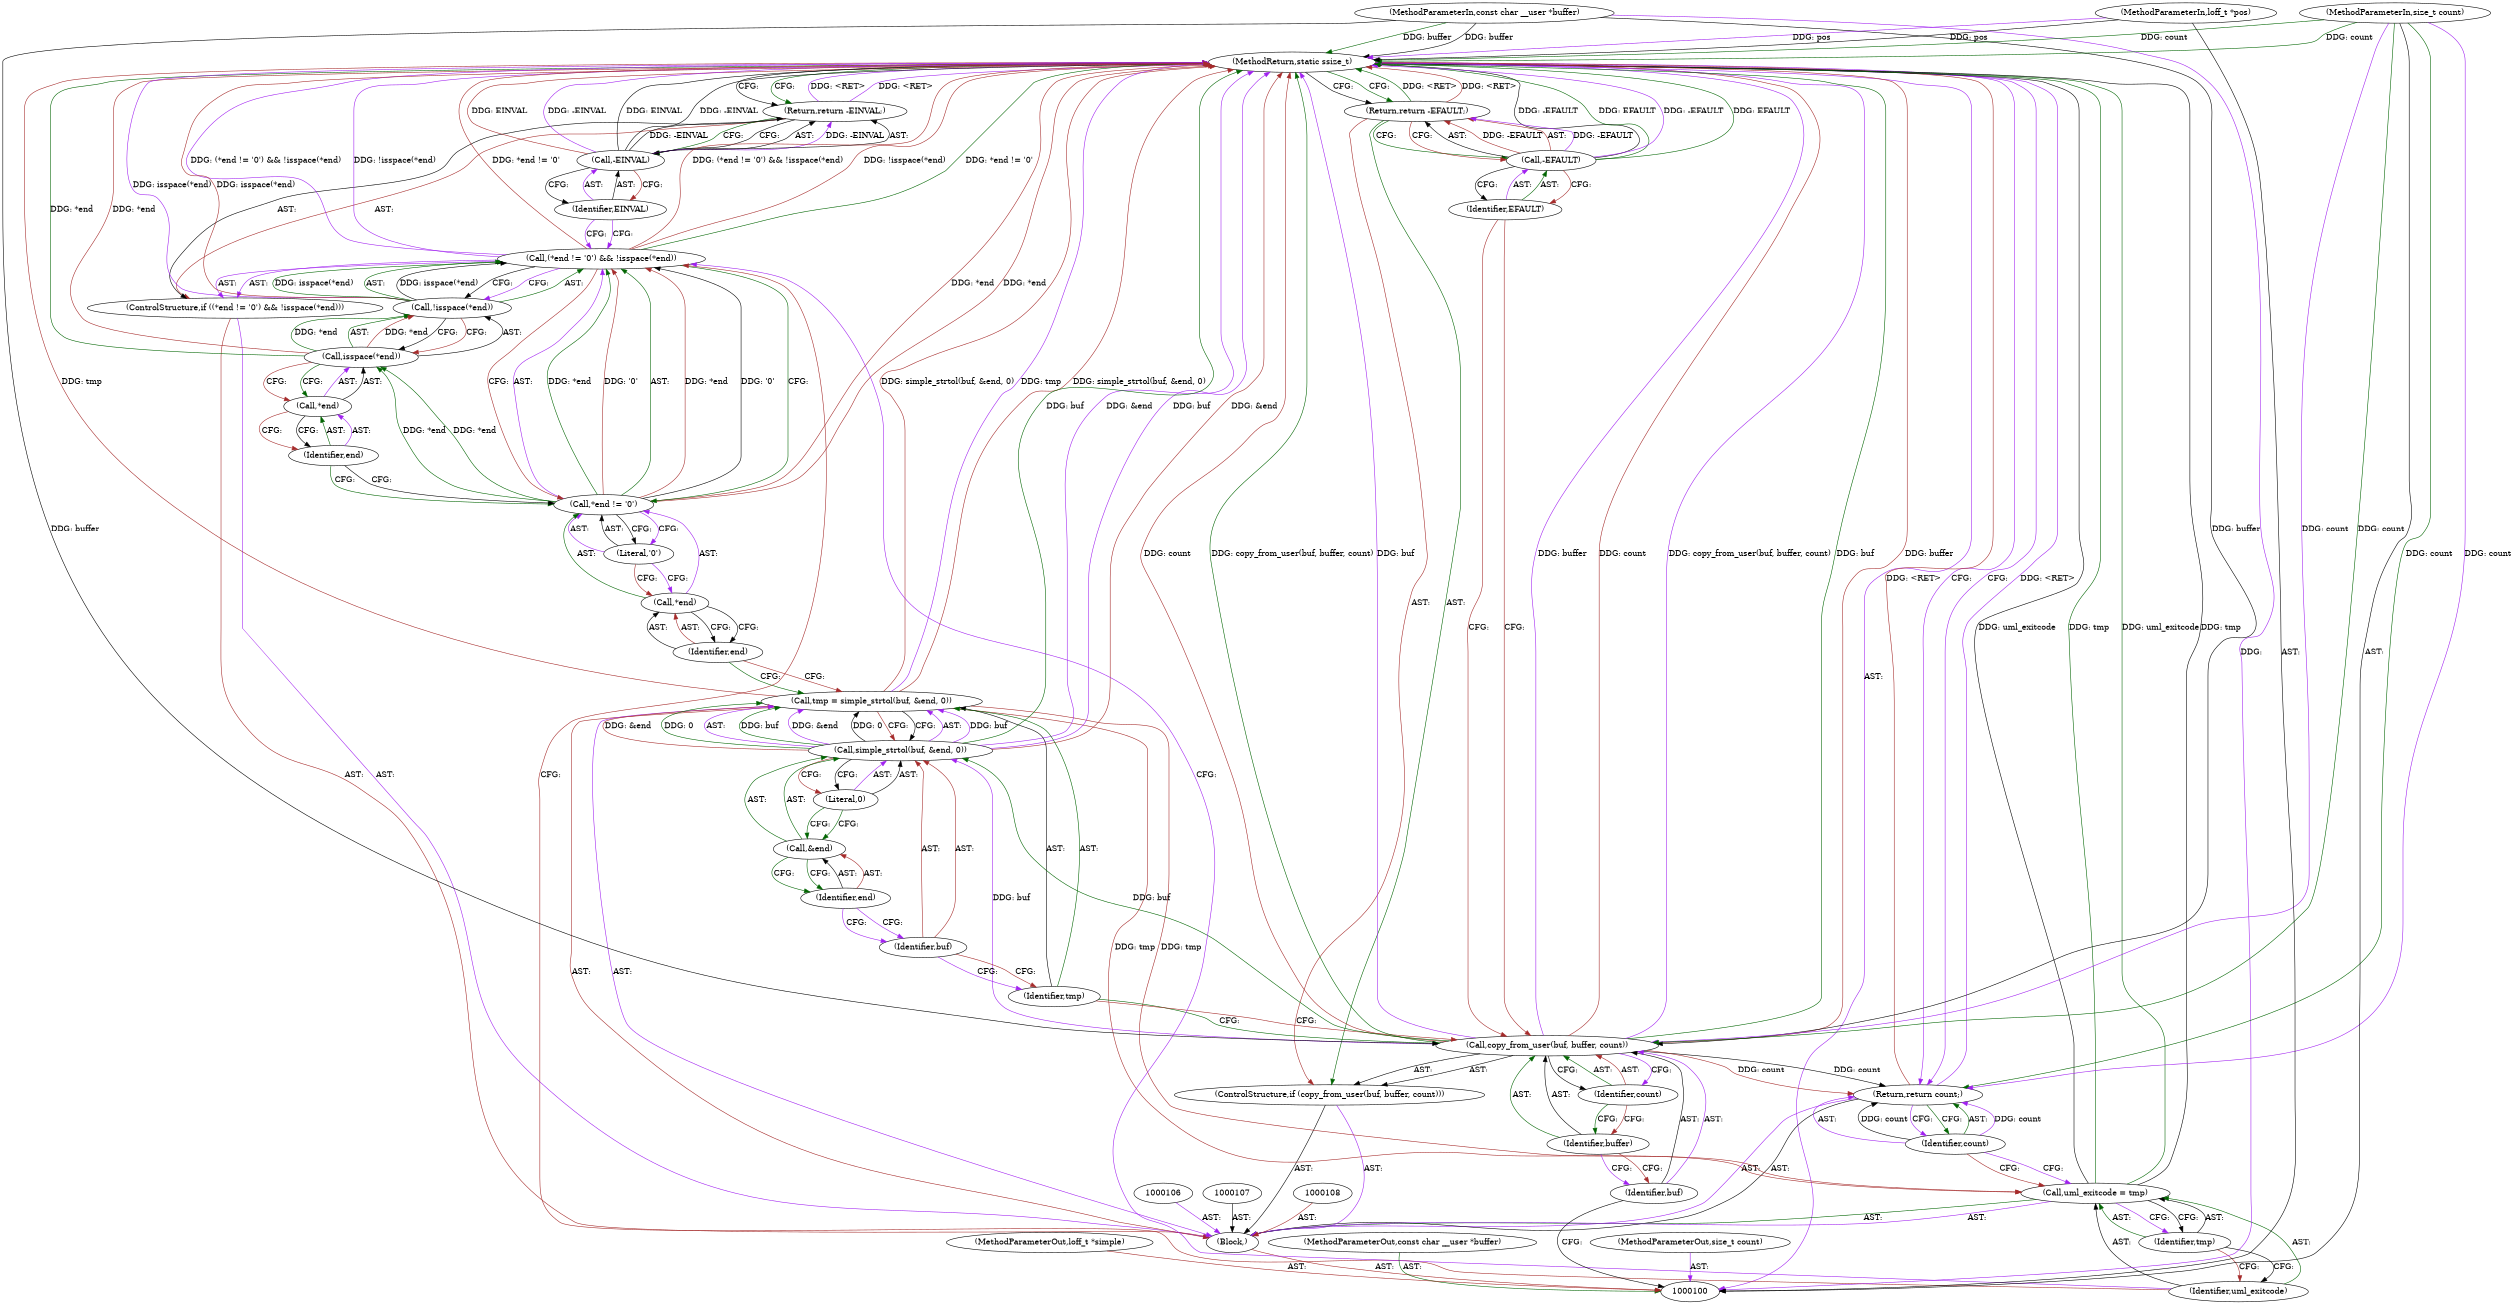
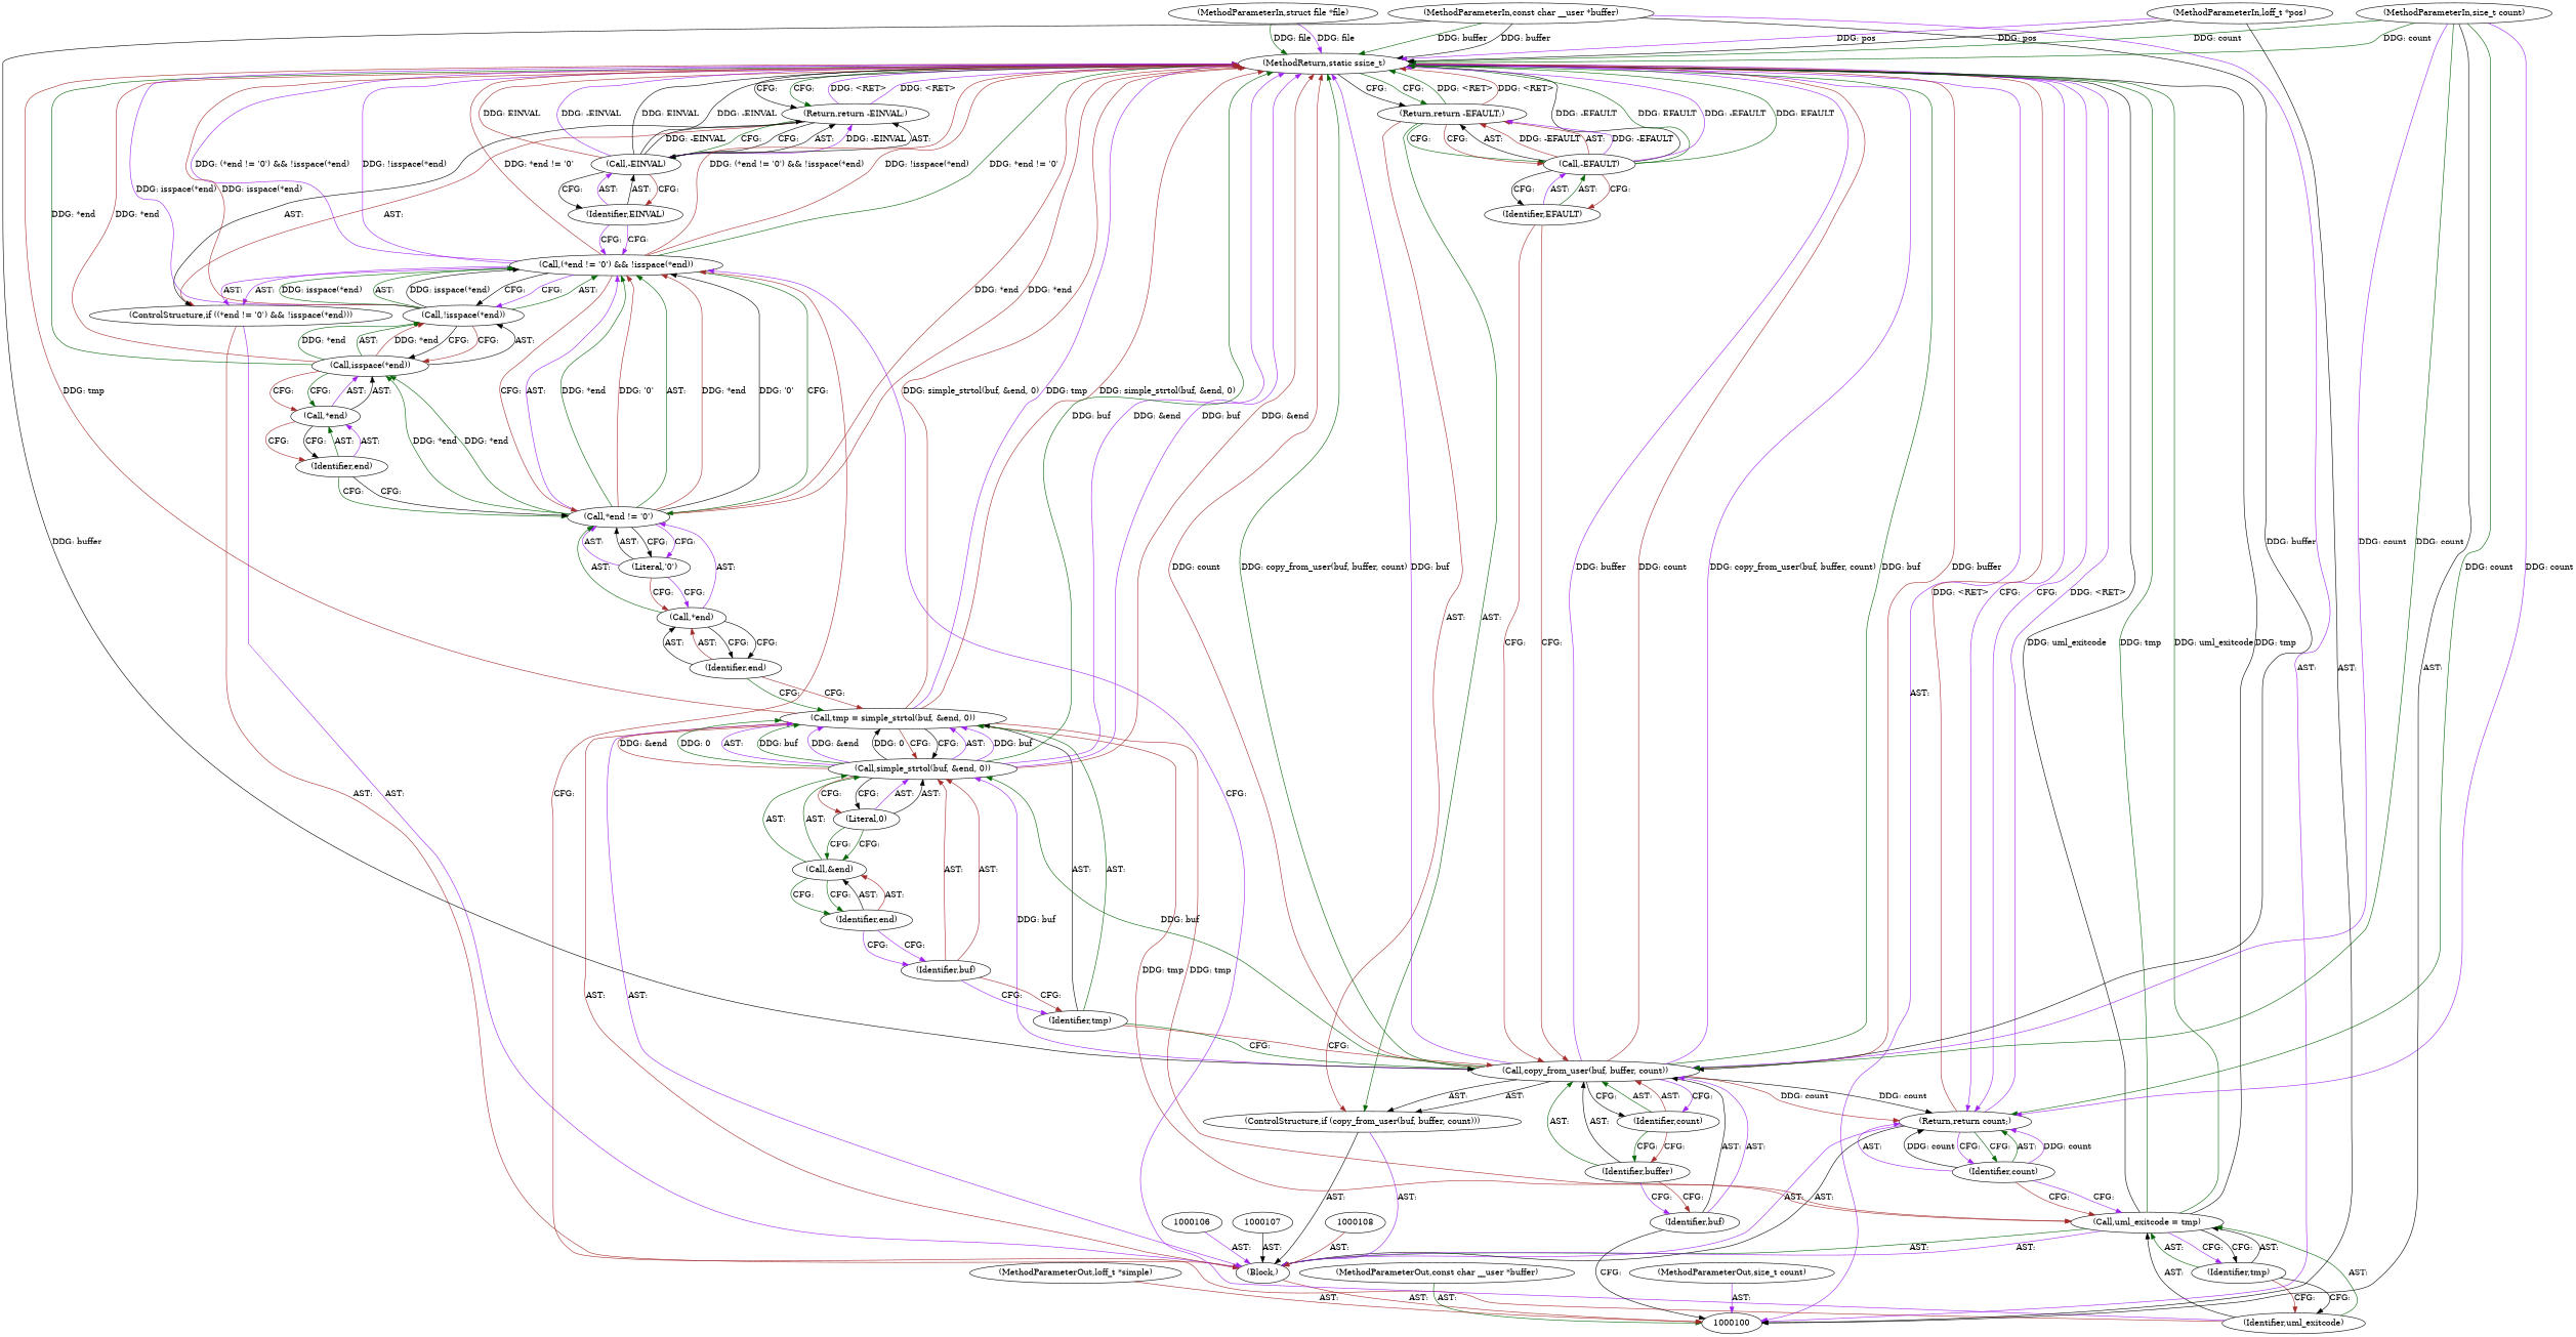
  digraph {
    edge [color=purple]
    n1 [label="(MethodReturn,static ssize_t)"]
    n2 [label="(Return,return -EINVAL;)"]
    n3 [label="(Return,return count;)"]
    n4 [label="(Return,return -EFAULT;)"]
    1000100
    n6 [label="(ControlStructure,if ((*end != '\0') && !isspace(*end)))"]
    n7 [label="(Call,-EINVAL)"]
    n8 [label="(Block,)"]
    n9 [label="(Identifier,count)"]
    n10 [label="(ControlStructure,if (copy_from_user(buf, buffer, count)))"]
    n11 [label="(Call,-EFAULT)"]
+   n12 [label="(MethodParameterIn,struct file *file)"]
    n13 [label="(Call,tmp = simple_strtol(buf, &end, 0))"]
    n14 [label="(Call,simple_strtol(buf, &end, 0))"]
    n15 [label="(Call,uml_exitcode = tmp)"]
    n16 [label="(Literal,0)"]
    n17 [label="(Identifier,tmp)"]
    n18 [label="(Identifier,tmp)"]
    n19 [label="(Call,copy_from_user(buf, buffer, count))"]
    n20 [label="(Identifier,count)"]
    n21 [label="(Identifier,buf)"]
    n22 [label="(Call,&end)"]
    n23 [label="(Identifier,end)"]
    n24 [label="(Literal,'\0')"]
    n25 [label="(Call,*end != '\0')"]
    n26 [label="(Call,*end)"]
    n27 [label="(Call,isspace(*end))"]
    n28 [label="(Call,(*end != '\0') && !isspace(*end))"]
    n29 [label="(Identifier,end)"]
    n30 [label="(Call,!isspace(*end))"]
    n31 [label="(Call,*end)"]
    n32 [label="(Identifier,end)"]
    n33 [label="(Identifier,EINVAL)"]
    n34 [label="(Identifier,uml_exitcode)"]
    n35 [label="(MethodParameterIn,const char __user *buffer)"]
    n36 [label="(MethodParameterOut,const char __user *buffer)"]
    n37 [label="(MethodParameterIn,size_t count)"]
    n38 [label="(MethodParameterOut,size_t count)"]
    n39 [label="(MethodParameterIn,loff_t *pos)"]
    n40 [label="(MethodParameterOut,loff_t *simple)"]
    n41 [label="(Identifier,buf)"]
    n42 [label="(Identifier,buffer)"]
    n43 [label="(Identifier,EFAULT)"]
    1000106
    1000107
    1000108
    n1 -> n2 [color=black label="CFG: "]
    n1 -> n2 [color=darkgreen label="CFG: "]
    n1 -> n3 [label="CFG: "]
    n1 -> n3 [label="CFG: "]
    n1 -> n4 [color=black label="CFG: "]
    n1 -> n4 [color=darkgreen label="CFG: "]
    n1 -> 1000100 [label="AST: "]
    n2 -> n1 [label="DDG: <RET>"]
    n2 -> n1 [label="DDG: <RET>"]
    n2 -> n6 [color=brown label="AST: "]
    n2 -> n6 [color=black label="AST: "]
    n2 -> n7 [color=darkgreen label="CFG: "]
    n2 -> n7 [color=black label="CFG: "]
    n3 -> n1 [label="DDG: <RET>"]
    n3 -> n1 [color=brown label="DDG: <RET>"]
    n3 -> n8 [label="AST: "]
    n3 -> n8 [color=black label="AST: "]
    n3 -> n9 [label="CFG: "]
    n3 -> n9 [color=darkgreen label="CFG: "]
    n4 -> n1 [color=darkgreen label="DDG: <RET>"]
    n4 -> n1 [color=brown label="DDG: <RET>"]
    n4 -> n10 [color=brown label="AST: "]
    n4 -> n10 [color=darkgreen label="AST: "]
    n4 -> n11 [color=darkgreen label="CFG: "]
    n4 -> n11 [color=brown label="CFG: "]
    n6 -> n8 [color=brown label="AST: "]
    n6 -> n8 [label="AST: "]
    n7 -> n1 [color=brown label="DDG: EINVAL"]
    n7 -> n1 [label="DDG: -EINVAL"]
    n7 -> n1 [color=black label="DDG: EINVAL"]
    n7 -> n1 [color=black label="DDG: -EINVAL"]
    n7 -> n2 [color=black label="AST: "]
    n7 -> n2 [label="DDG: -EINVAL"]
    n7 -> n2 [color=black label="AST: "]
    n7 -> n2 [color=black label="DDG: -EINVAL"]
    n7 -> n33 [color=brown label="CFG: "]
    n7 -> n33 [color=black label="CFG: "]
    n8 -> 1000100 [color=brown label="AST: "]
    n9 -> n3 [color=darkgreen label="AST: "]
    n9 -> n3 [label="DDG: count"]
    n9 -> n3 [label="AST: "]
    n9 -> n3 [color=black label="DDG: count"]
    n9 -> n15 [color=brown label="CFG: "]
    n9 -> n15 [label="CFG: "]
    n10 -> n8 [color=black label="AST: "]
    n10 -> n8 [label="AST: "]
    n11 -> n1 [color=black label="DDG: -EFAULT"]
    n11 -> n1 [color=darkgreen label="DDG: EFAULT"]
    n11 -> n1 [label="DDG: -EFAULT"]
    n11 -> n1 [color=darkgreen label="DDG: EFAULT"]
    n11 -> n4 [color=black label="AST: "]
    n11 -> n4 [color=brown label="DDG: -EFAULT"]
    n11 -> n4 [color=brown label="AST: "]
    n11 -> n4 [label="DDG: -EFAULT"]
    n11 -> n43 [color=brown label="CFG: "]
    n11 -> n43 [color=black label="CFG: "]
+   n12 -> n1 [color=darkgreen label="DDG: file"]
+   n12 -> n1 [label="DDG: file"]
    n13 -> n1 [color=brown label="DDG: tmp"]
    n13 -> n1 [color=brown label="DDG: simple_strtol(buf, &end, 0)"]
    n13 -> n1 [label="DDG: tmp"]
    n13 -> n1 [color=brown label="DDG: simple_strtol(buf, &end, 0)"]
    n13 -> n8 [color=brown label="AST: "]
    n13 -> n8 [label="AST: "]
    n13 -> n14 [color=brown label="CFG: "]
    n13 -> n14 [color=black label="CFG: "]
    n13 -> n15 [color=brown label="DDG: tmp"]
    n13 -> n15 [color=brown label="DDG: tmp"]
    n14 -> n1 [label="DDG: &end"]
    n14 -> n1 [label="DDG: buf"]
    n14 -> n1 [color=brown label="DDG: &end"]
    n14 -> n1 [color=darkgreen label="DDG: buf"]
    n14 -> n13 [label="AST: "]
    n14 -> n13 [label="DDG: buf"]
    n14 -> n13 [color=brown label="DDG: &end"]
    n14 -> n13 [color=darkgreen label="DDG: 0"]
    n14 -> n13 [label="AST: "]
    n14 -> n13 [color=darkgreen label="DDG: buf"]
    n14 -> n13 [label="DDG: &end"]
    n14 -> n13 [color=black label="DDG: 0"]
    n14 -> n16 [color=brown label="CFG: "]
    n14 -> n16 [color=black label="CFG: "]
    n15 -> n1 [color=black label="DDG: uml_exitcode"]
    n15 -> n1 [color=darkgreen label="DDG: tmp"]
    n15 -> n1 [color=darkgreen label="DDG: uml_exitcode"]
    n15 -> n1 [color=black label="DDG: tmp"]
    n15 -> n8 [color=darkgreen label="AST: "]
    n15 -> n8 [label="AST: "]
    n15 -> n17 [label="CFG: "]
    n15 -> n17 [color=black label="CFG: "]
    n16 -> n14 [label="AST: "]
    n16 -> n14 [color=black label="AST: "]
    n16 -> n22 [color=darkgreen label="CFG: "]
    n16 -> n22 [color=darkgreen label="CFG: "]
    n17 -> n15 [color=black label="AST: "]
    n17 -> n15 [color=darkgreen label="AST: "]
    n17 -> n34 [color=black label="CFG: "]
    n17 -> n34 [color=brown label="CFG: "]
    n18 -> n13 [color=black label="AST: "]
    n18 -> n13 [color=darkgreen label="AST: "]
    n18 -> n19 [color=darkgreen label="CFG: "]
    n18 -> n19 [color=brown label="CFG: "]
    n19 -> n1 [color=brown label="DDG: buffer"]
    n19 -> n1 [color=brown label="DDG: count"]
    n19 -> n1 [color=darkgreen label="DDG: copy_from_user(buf, buffer, count)"]
    n19 -> n1 [label="DDG: buf"]
    n19 -> n1 [label="DDG: buffer"]
    n19 -> n1 [color=brown label="DDG: count"]
    n19 -> n1 [label="DDG: copy_from_user(buf, buffer, count)"]
    n19 -> n1 [color=darkgreen label="DDG: buf"]
    n19 -> n3 [color=black label="DDG: count"]
    n19 -> n3 [color=brown label="DDG: count"]
    n19 -> n10 [color=black label="AST: "]
    n19 -> n10 [color=black label="AST: "]
    n19 -> n14 [label="DDG: buf"]
    n19 -> n14 [color=darkgreen label="DDG: buf"]
    n19 -> n20 [label="CFG: "]
    n19 -> n20 [color=black label="CFG: "]
    n20 -> n19 [color=darkgreen label="AST: "]
    n20 -> n19 [color=brown label="AST: "]
    n20 -> n42 [color=darkgreen label="CFG: "]
    n20 -> n42 [color=brown label="CFG: "]
    n21 -> n14 [color=brown label="AST: "]
    n21 -> n14 [color=brown label="AST: "]
    n21 -> n18 [label="CFG: "]
    n21 -> n18 [color=brown label="CFG: "]
    n22 -> n14 [color=darkgreen label="AST: "]
    n22 -> n14 [color=darkgreen label="AST: "]
    n22 -> n23 [color=darkgreen label="CFG: "]
    n22 -> n23 [color=darkgreen label="CFG: "]
    n23 -> n21 [label="CFG: "]
    n23 -> n21 [label="CFG: "]
    n23 -> n22 [color=black label="AST: "]
    n23 -> n22 [color=brown label="AST: "]
    n24 -> n25 [label="AST: "]
    n24 -> n25 [color=black label="AST: "]
    n24 -> n26 [label="CFG: "]
    n24 -> n26 [color=brown label="CFG: "]
    n25 -> n1 [color=brown label="DDG: *end"]
    n25 -> n1 [color=brown label="DDG: *end"]
    n25 -> n24 [color=black label="CFG: "]
    n25 -> n24 [label="CFG: "]
    n25 -> n27 [color=darkgreen label="DDG: *end"]
    n25 -> n27 [color=darkgreen label="DDG: *end"]
    n25 -> n28 [label="AST: "]
    n25 -> n28 [color=darkgreen label="DDG: *end"]
    n25 -> n28 [color=brown label="DDG: '\0'"]
    n25 -> n28 [color=darkgreen label="AST: "]
    n25 -> n28 [color=brown label="DDG: *end"]
    n25 -> n28 [color=black label="DDG: '\0'"]
    n26 -> n25 [label="AST: "]
    n26 -> n25 [color=darkgreen label="AST: "]
    n26 -> n29 [color=black label="CFG: "]
    n26 -> n29 [color=black label="CFG: "]
    n27 -> n1 [color=darkgreen label="DDG: *end"]
    n27 -> n1 [color=brown label="DDG: *end"]
    n27 -> n30 [color=black label="AST: "]
    n27 -> n30 [color=darkgreen label="DDG: *end"]
    n27 -> n30 [color=darkgreen label="AST: "]
    n27 -> n30 [color=brown label="DDG: *end"]
    n27 -> n31 [color=brown label="CFG: "]
    n27 -> n31 [color=darkgreen label="CFG: "]
    n28 -> n1 [color=brown label="DDG: (*end != '\0') && !isspace(*end)"]
    n28 -> n1 [color=brown label="DDG: !isspace(*end)"]
    n28 -> n1 [color=darkgreen label="DDG: *end != '\0'"]
    n28 -> n1 [label="DDG: (*end != '\0') && !isspace(*end)"]
    n28 -> n1 [label="DDG: !isspace(*end)"]
    n28 -> n1 [color=brown label="DDG: *end != '\0'"]
    n28 -> n6 [label="AST: "]
    n28 -> n6 [label="AST: "]
    n28 -> n25 [color=brown label="CFG: "]
    n28 -> n25 [color=darkgreen label="CFG: "]
    n28 -> n30 [color=black label="CFG: "]
    n28 -> n30 [label="CFG: "]
    n29 -> n13 [color=brown label="CFG: "]
    n29 -> n13 [color=darkgreen label="CFG: "]
    n29 -> n26 [color=black label="AST: "]
    n29 -> n26 [color=brown label="AST: "]
    n30 -> n1 [label="DDG: isspace(*end)"]
    n30 -> n1 [color=brown label="DDG: isspace(*end)"]
    n30 -> n27 [color=brown label="CFG: "]
    n30 -> n27 [color=black label="CFG: "]
    n30 -> n28 [color=darkgreen label="AST: "]
    n30 -> n28 [color=darkgreen label="DDG: isspace(*end)"]
    n30 -> n28 [color=darkgreen label="AST: "]
    n30 -> n28 [color=black label="DDG: isspace(*end)"]
    n31 -> n27 [label="AST: "]
    n31 -> n27 [color=black label="AST: "]
    n31 -> n32 [color=brown label="CFG: "]
    n31 -> n32 [color=black label="CFG: "]
    n32 -> n25 [color=darkgreen label="CFG: "]
    n32 -> n25 [color=black label="CFG: "]
    n32 -> n31 [color=darkgreen label="AST: "]
    n32 -> n31 [label="AST: "]
    n33 -> n7 [label="AST: "]
    n33 -> n7 [color=black label="AST: "]
    n33 -> n28 [label="CFG: "]
    n33 -> n28 [label="CFG: "]
    n34 -> n15 [color=darkgreen label="AST: "]
    n34 -> n15 [color=black label="AST: "]
    n34 -> n28 [color=brown label="CFG: "]
    n34 -> n28 [label="CFG: "]
    n35 -> n1 [color=darkgreen label="DDG: buffer"]
    n35 -> n1 [color=black label="DDG: buffer"]
-   n35 -> 1000100 [label="DDG: "]
+   n35 -> 1000100 [label="AST: "]
    n35 -> n19 [color=black label="DDG: buffer"]
    n35 -> n19 [color=black label="DDG: buffer"]
    n36 -> 1000100 [color=darkgreen label="AST: "]
    n37 -> n1 [color=darkgreen label="DDG: count"]
    n37 -> n1 [color=darkgreen label="DDG: count"]
    n37 -> n3 [color=darkgreen label="DDG: count"]
    n37 -> n3 [label="DDG: count"]
    n37 -> 1000100 [color=black label="AST: "]
    n37 -> n19 [label="DDG: count"]
    n37 -> n19 [color=darkgreen label="DDG: count"]
    n38 -> 1000100 [label="AST: "]
    n39 -> n1 [label="DDG: pos"]
    n39 -> n1 [color=black label="DDG: pos"]
    n39 -> 1000100 [color=black label="AST: "]
    n40 -> 1000100 [color=brown label="AST: "]
    n41 -> 1000100 [color=black label="CFG: "]
    n41 -> n19 [color=black label="AST: "]
    n41 -> n19 [label="AST: "]
    n42 -> n19 [color=darkgreen label="AST: "]
    n42 -> n19 [color=black label="AST: "]
    n42 -> n41 [label="CFG: "]
    n42 -> n41 [color=brown label="CFG: "]
    n43 -> n11 [label="AST: "]
    n43 -> n11 [color=darkgreen label="AST: "]
    n43 -> n19 [color=brown label="CFG: "]
    n43 -> n19 [color=brown label="CFG: "]
    1000106 -> n8 [label="AST: "]
    1000107 -> n8 [color=black label="AST: "]
    1000108 -> n8 [color=brown label="AST: "]
  }
